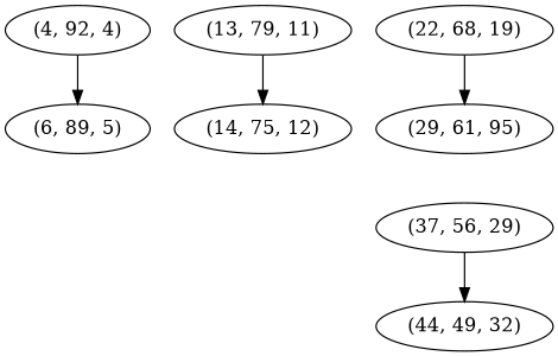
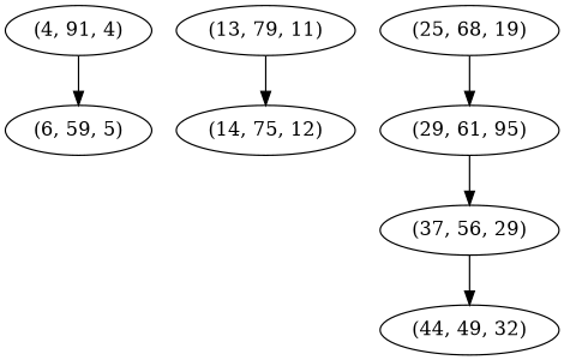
  digraph {
-   "(4, 92, 4)"
-   "(6, 89, 5)"
+   "(4, 92, 4)" [label="(4, 91, 4)"]
+   "(6, 89, 5)" [label="(6, 59, 5)"]
    "(13, 79, 11)"
    "(14, 75, 12)"
    n5 [label="(29, 61, 95)"]
-   "(22, 68, 19)"
+   "(22, 68, 19)" [label="(25, 68, 19)"]
    "(37, 56, 29)"
    "(44, 49, 32)"
    "(4, 92, 4)" -> "(6, 89, 5)"
    "(13, 79, 11)" -> "(14, 75, 12)"
+   n5 -> "(37, 56, 29)"
    "(22, 68, 19)" -> n5
    "(37, 56, 29)" -> "(44, 49, 32)"
  }
